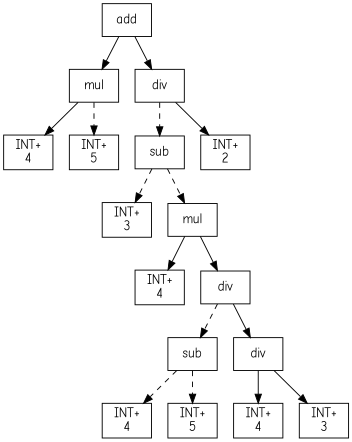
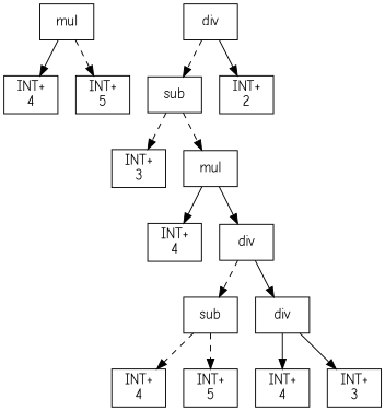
  digraph {
    fontname="Comic Neue"
    node [shape=box fontname="Comic Neue"]
    edge [style=solid fontname="Comic Neue"]
-   n1 [label=add]
    n2 [label=mul]
    n3 [label=div]
    n4 [label="INT+\n4"]
    n5 [label="INT+\n5"]
    n6 [label=sub]
    n7 [label="INT+\n2"]
    n8 [label="INT+\n3"]
    n9 [label=mul]
    n10 [label="INT+\n4"]
    n11 [label=div]
    n12 [label=sub]
    n13 [label=div]
    n14 [label="INT+\n4"]
    n15 [label="INT+\n5"]
    n16 [label="INT+\n4"]
    n17 [label="INT+\n3"]
-   n1 -> n2
-   n1 -> n3
    n2 -> n4
    n2 -> n5 [style=dashed]
    n3 -> n6 [style=dashed]
    n3 -> n7
    n6 -> n8 [style=dashed]
    n6 -> n9 [style=dashed]
    n9 -> n10
    n9 -> n11
    n11 -> n12 [style=dashed]
    n11 -> n13
    n12 -> n14 [style=dashed]
    n12 -> n15 [style=dashed]
    n13 -> n16
    n13 -> n17
  }
